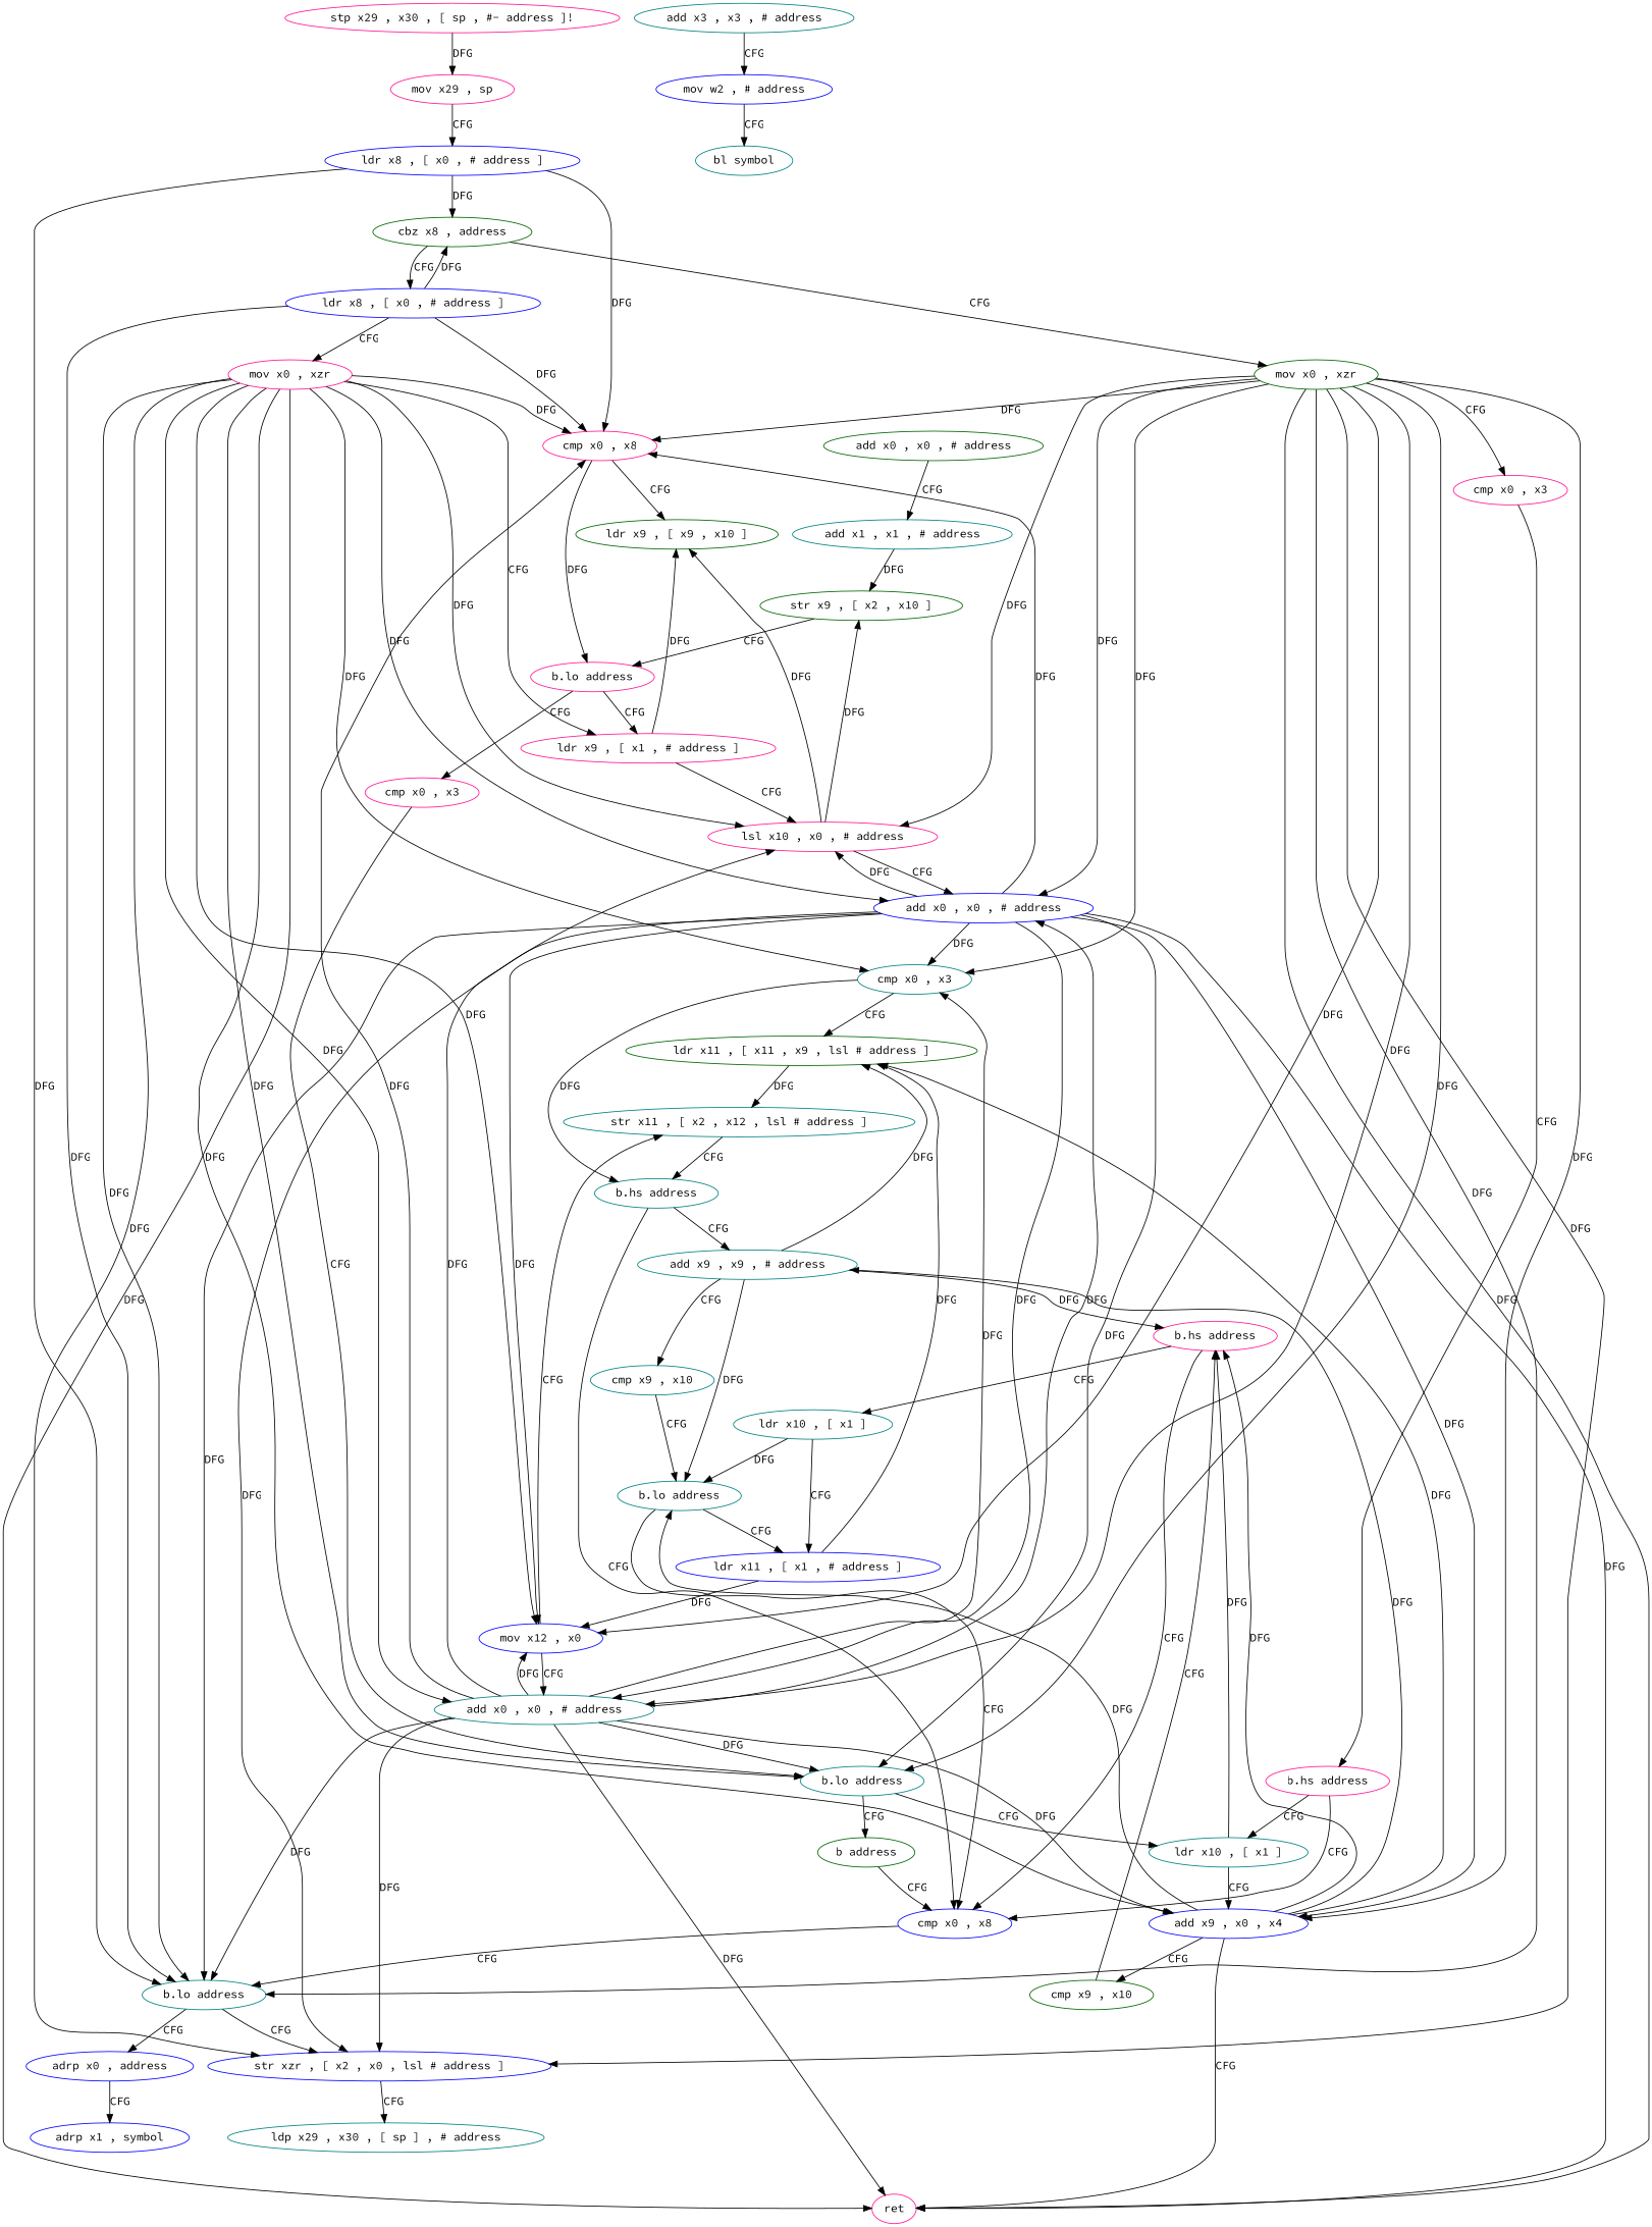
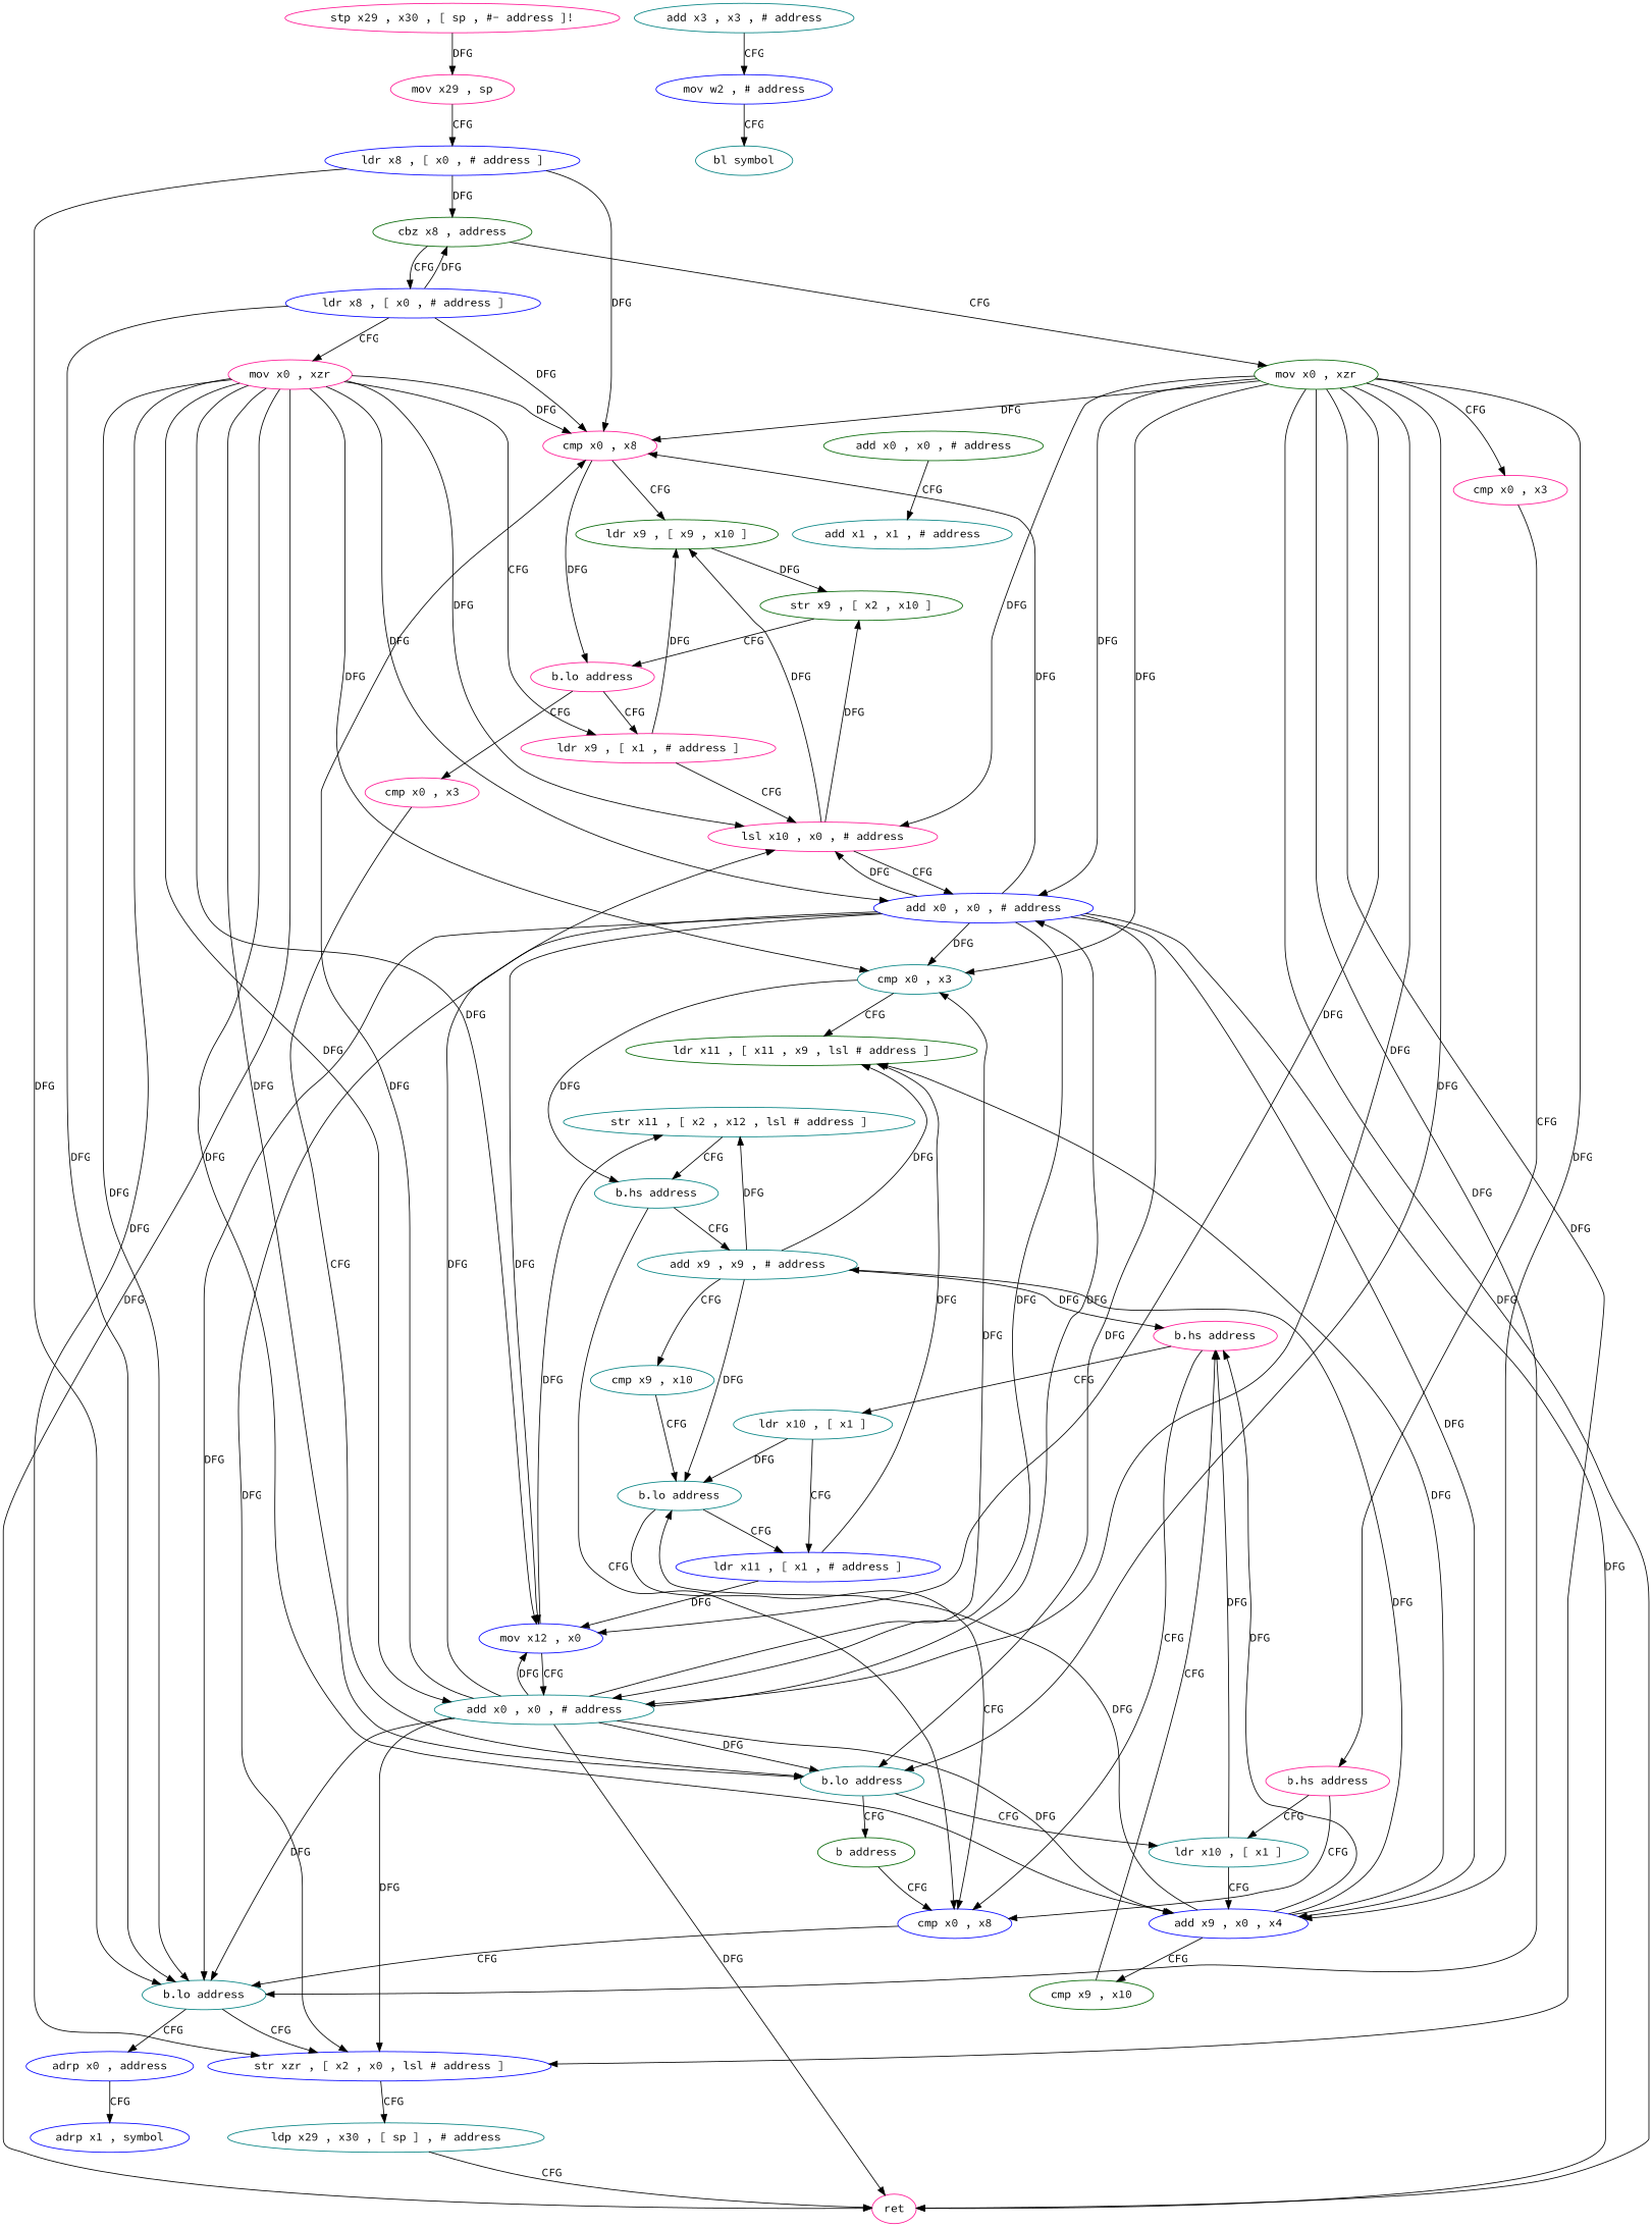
  digraph {
    fontname="Source Code Pro"
    node [color=teal fontname="Source Code Pro"]
    edge [fontname="Source Code Pro"]
    n1 [color=deeppink label="stp x29 , x30 , [ sp , #- address ]!"]
    n2 [color=deeppink label="mov x29 , sp"]
    n3 [color=blue label="ldr x8 , [ x0 , # address ]"]
    n4 [color=darkgreen label="cbz x8 , address"]
    n5 [label="b.lo address"]
    n6 [color=deeppink label="cmp x0 , x8"]
    n7 [color=darkgreen label="mov x0 , xzr"]
    n8 [color=blue label="ldr x8 , [ x0 , # address ]"]
    n9 [color=blue label="str xzr , [ x2 , x0 , lsl # address ]"]
    n10 [color=blue label="adrp x0 , address"]
    n11 [color=darkgreen label="ldr x9 , [ x9 , x10 ]"]
    n12 [color=deeppink label="b.lo address"]
    n13 [color=deeppink label="cmp x0 , x3"]
    n14 [color=blue label="add x9 , x0 , x4"]
    n15 [color=deeppink label="lsl x10 , x0 , # address"]
    n16 [color=blue label="add x0 , x0 , # address"]
    n17 [label="b.lo address"]
    n18 [color=deeppink label=ret]
    n19 [color=blue label="mov x12 , x0"]
    n20 [label="add x0 , x0 , # address"]
    n21 [label="cmp x0 , x3"]
    n22 [color=deeppink label="mov x0 , xzr"]
    n23 [color=deeppink label="b.hs address"]
    n24 [label="ldp x29 , x30 , [ sp ] , # address"]
    n25 [color=deeppink label="b.hs address"]
    n26 [color=darkgreen label="cmp x9 , x10"]
    n27 [label="add x9 , x9 , # address"]
    n28 [label="b.lo address"]
    n29 [color=darkgreen label="ldr x11 , [ x11 , x9 , lsl # address ]"]
    n30 [color=darkgreen label="str x9 , [ x2 , x10 ]"]
    n31 [label="ldr x10 , [ x1 ]"]
    n32 [color=darkgreen label="b address"]
    n33 [label="str x11 , [ x2 , x12 , lsl # address ]"]
    n34 [label="b.hs address"]
    n35 [color=deeppink label="ldr x9 , [ x1 , # address ]"]
    n36 [color=blue label="cmp x0 , x8"]
    n37 [label="ldr x10 , [ x1 ]"]
    n38 [color=blue label="adrp x1 , symbol"]
    n39 [label="cmp x9 , x10"]
    n40 [color=blue label="ldr x11 , [ x1 , # address ]"]
    n41 [color=deeppink label="cmp x0 , x3"]
    n42 [color=darkgreen label="add x0 , x0 , # address"]
    n43 [label="add x1 , x1 , # address"]
    n44 [label="add x3 , x3 , # address"]
    n45 [color=blue label="mov w2 , # address"]
    n46 [label="bl symbol"]
    n1 -> n2 [label=DFG]
    n2 -> n3 [label=CFG]
    n3 -> n4 [label=DFG]
    n3 -> n5 [label=DFG]
    n3 -> n6 [label=DFG]
    n4 -> n7 [label=CFG]
    n4 -> n8 [label=CFG]
    n5 -> n9 [label=CFG]
    n5 -> n10 [label=CFG]
    n6 -> n11 [label=CFG]
    n6 -> n12 [label=DFG]
    n7 -> n5 [label=DFG]
    n7 -> n6 [label=DFG]
    n7 -> n9 [label=DFG]
    n7 -> n13 [label=CFG]
    n7 -> n14 [label=DFG]
    n7 -> n15 [label=DFG]
    n7 -> n16 [label=DFG]
    n7 -> n17 [label=DFG]
    n7 -> n18 [label=DFG]
    n7 -> n19 [label=DFG]
    n7 -> n20 [label=DFG]
    n7 -> n21 [label=DFG]
    n8 -> n4 [label=DFG]
    n8 -> n5 [label=DFG]
    n8 -> n6 [label=DFG]
    n8 -> n22 [label=CFG]
    n9 -> n24 [label=CFG]
    n10 -> n38 [label=CFG]
-   n43 -> n30 [label=DFG]
+   n11 -> n30 [label=DFG]
    n12 -> n35 [label=CFG]
    n12 -> n41 [label=CFG]
    n13 -> n23 [label=CFG]
    n14 -> n25 [label=DFG]
    n14 -> n26 [label=CFG]
    n14 -> n27 [label=DFG]
    n14 -> n28 [label=DFG]
    n14 -> n29 [label=DFG]
    n15 -> n11 [label=DFG]
    n15 -> n16 [label=CFG]
    n15 -> n30 [label=DFG]
    n16 -> n5 [label=DFG]
    n16 -> n6 [label=DFG]
    n16 -> n9 [label=DFG]
    n16 -> n14 [label=DFG]
    n16 -> n15 [label=DFG]
    n16 -> n17 [label=DFG]
    n16 -> n18 [label=DFG]
    n16 -> n19 [label=DFG]
    n16 -> n20 [label=DFG]
    n16 -> n21 [label=DFG]
    n17 -> n31 [label=CFG]
    n17 -> n32 [label=CFG]
    n19 -> n20 [label=CFG]
-   n19 -> n33 [label=CFG]
+   n19 -> n33 [label=DFG]
    n20 -> n5 [label=DFG]
    n20 -> n6 [label=DFG]
    n20 -> n9 [label=DFG]
    n20 -> n14 [label=DFG]
    n20 -> n15 [label=DFG]
    n20 -> n16 [label=DFG]
    n20 -> n17 [label=DFG]
    n20 -> n18 [label=DFG]
    n20 -> n19 [label=DFG]
    n20 -> n21 [label=DFG]
    n21 -> n29 [label=CFG]
    n21 -> n34 [label=DFG]
    n22 -> n5 [label=DFG]
    n22 -> n6 [label=DFG]
    n22 -> n9 [label=DFG]
    n22 -> n14 [label=DFG]
    n22 -> n15 [label=DFG]
    n22 -> n16 [label=DFG]
    n22 -> n17 [label=DFG]
    n22 -> n18 [label=DFG]
    n22 -> n19 [label=DFG]
    n22 -> n20 [label=DFG]
    n22 -> n21 [label=DFG]
    n22 -> n35 [label=CFG]
    n23 -> n31 [label=CFG]
    n23 -> n36 [label=CFG]
-   n14 -> n18 [label=CFG]
+   n24 -> n18 [label=CFG]
    n25 -> n36 [label=CFG]
    n25 -> n37 [label=CFG]
    n26 -> n25 [label=CFG]
    n27 -> n25 [label=DFG]
    n27 -> n28 [label=DFG]
    n27 -> n29 [label=DFG]
    n27 -> n39 [label=CFG]
    n28 -> n36 [label=CFG]
    n28 -> n40 [label=CFG]
-   n29 -> n33 [label=DFG]
+   n27 -> n33 [label=DFG]
    n30 -> n12 [label=CFG]
    n31 -> n14 [label=CFG]
    n31 -> n25 [label=DFG]
    n32 -> n36 [label=CFG]
    n33 -> n34 [label=CFG]
    n34 -> n27 [label=CFG]
    n34 -> n36 [label=CFG]
    n35 -> n11 [label=DFG]
    n35 -> n15 [label=CFG]
    n36 -> n5 [label=CFG]
    n37 -> n28 [label=DFG]
    n37 -> n40 [label=CFG]
    n39 -> n28 [label=CFG]
    n40 -> n19 [label=DFG]
    n40 -> n29 [label=DFG]
    n41 -> n17 [label=CFG]
    n42 -> n43 [label=CFG]
    n44 -> n45 [label=CFG]
    n45 -> n46 [label=CFG]
  }
